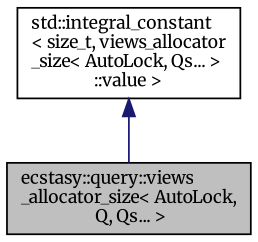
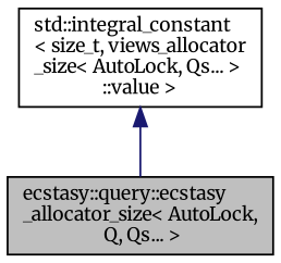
  digraph {
    fontname=Merriweather
    node [color=black fontname=Merriweather fontsize=10 shape=record style=filled]
-   n1 [fillcolor=grey75 fontcolor=black height=0.2 label="ecstasy::query::views\l_allocator_size\< AutoLock,\l Q, Qs... \>" width=0.4]
+   n1 [fillcolor=grey75 fontcolor=black height=0.2 label="ecstasy::query::ecstasy\l_allocator_size\< AutoLock,\l Q, Qs... \>" width=0.4]
    n2 [fillcolor=white height=0.2 label="std::integral_constant\l\< size_t, views_allocator\l_size\< AutoLock, Qs... \>\l::value \>" width=0.4]
    n2 -> n1 [color=midnightblue dir=back fontname=Merriweather fontsize=10 labelfontname=Helvetica labelfontsize=10 style=solid]
  }
